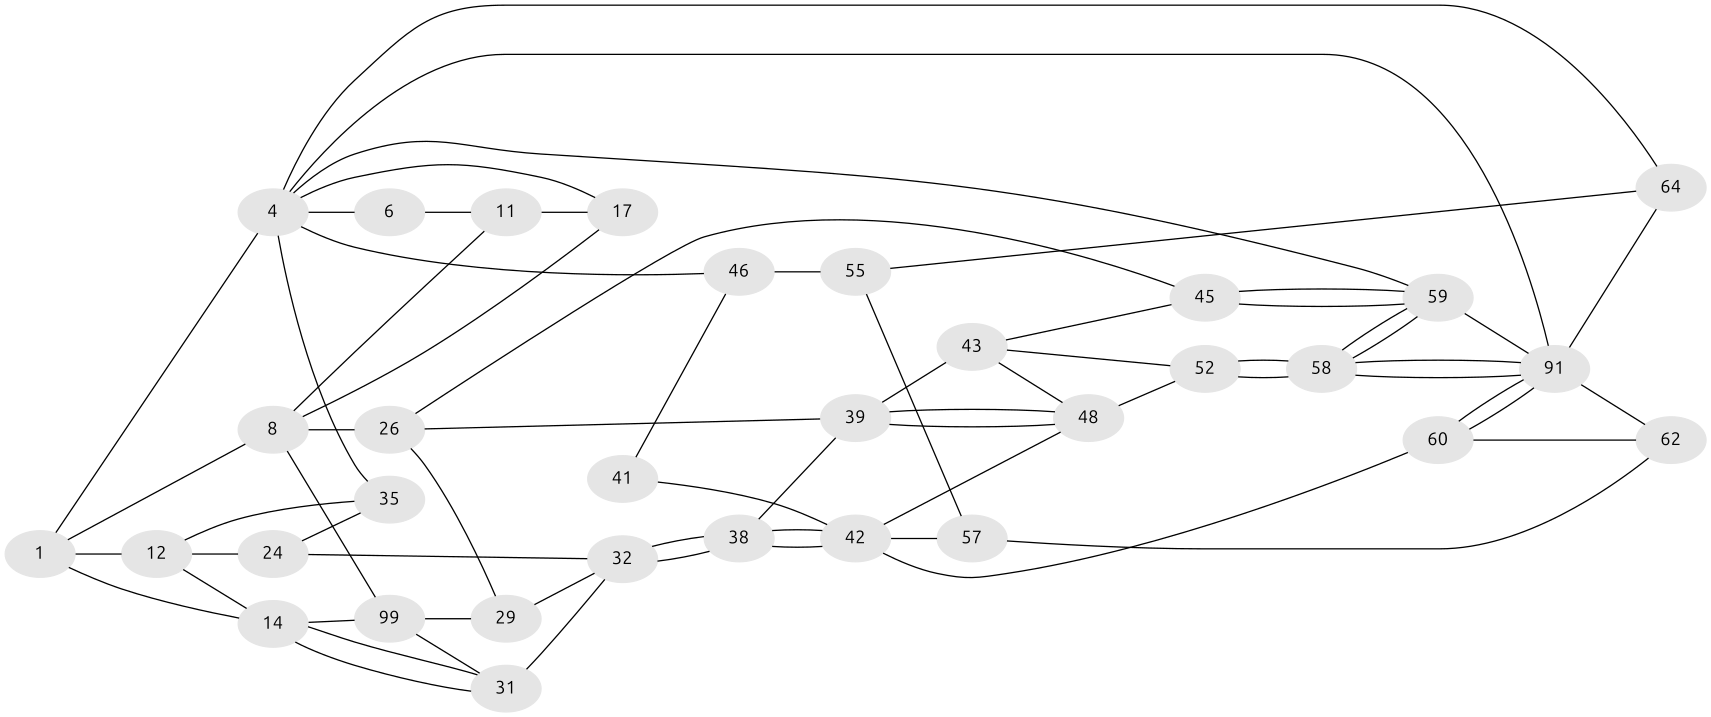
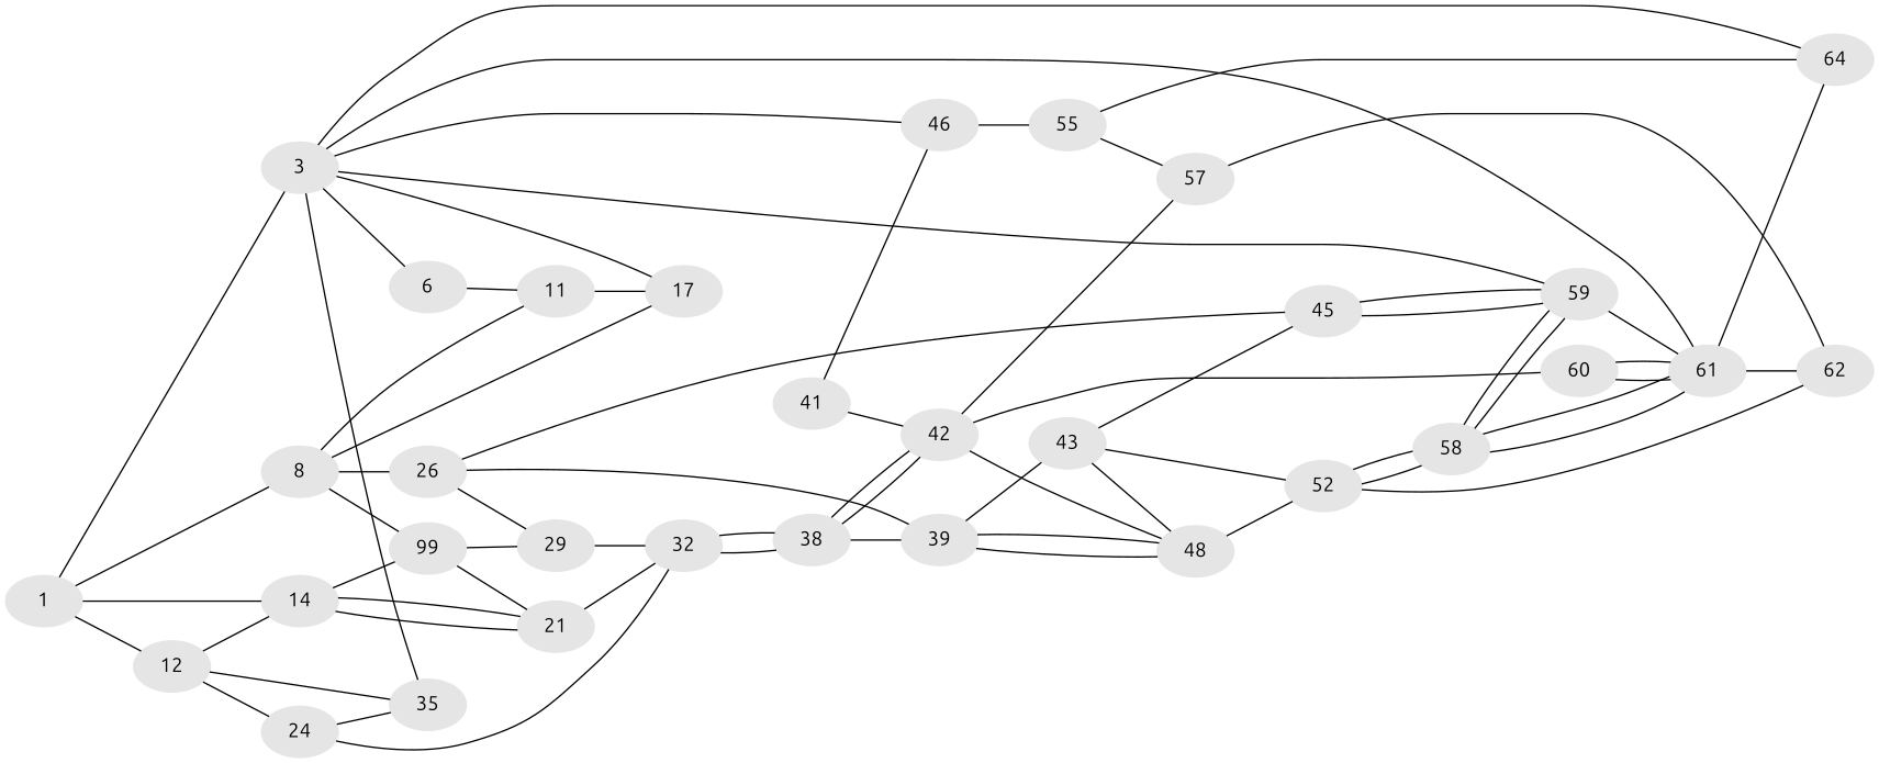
  graph {
    fontname=Ubuntu
    rankdir=LR
    node [color=gray90 fontname=Ubuntu style=filled]
    edge [fontname=Ubuntu]
    1 [super="+7+2"]
-   4 [super="+5+53+34"]
+   4 [super="+5+53+34" label=3]
    8 [super="+9"]
    12 [super="+13+16"]
    14 [super="+15"]
    6
    17 [super="+18"]
    35 [super="+36"]
    46 [super="+47+54"]
    59
-   61 [super="+63" label=91]
+   61 [super="+63"]
    64
    11
    n14 [label=99 super="+22+20"]
    26 [super="+27+30"]
    24 [super="+25+37"]
-   21 [label=31]
+   21
    55 [super="+56"]
    62
    29
    39 [super="+40"]
    45
    32 [super="+33"]
    38
    43 [super="+44"]
    48 [super="+51"]
    42 [super="+49"]
    41
    57
    60
    52
    58
    1 -- 4
    1 -- 8
    1 -- 12 [weight=2]
    1 -- 14
    4 -- 6
    4 -- 17
    4 -- 35
    4 -- 46 [weight=2]
    4 -- 59
    4 -- 61
    4 -- 64
    8 -- 17
    8 -- 11
    8 -- n14
    8 -- 26
    12 -- 14
    12 -- 35
    12 -- 24 [weight=2]
    14 -- n14
    14 -- 21
    14 -- 21
    6 -- 11
    46 -- 55 [weight=2]
    59 -- 61
    61 -- 64
    61 -- 62
    11 -- 17
    n14 -- 21
    n14 -- 29
    26 -- 29
    26 -- 39
    26 -- 45
    24 -- 35
    24 -- 32
    21 -- 32
    55 -- 64
    55 -- 57
    29 -- 32
    39 -- 43
    39 -- 48
    39 -- 48
    45 -- 59
    45 -- 59
    32 -- 38
    32 -- 38
    38 -- 39
    38 -- 42
    38 -- 42
    43 -- 45
    43 -- 48
    43 -- 52
    48 -- 52
    42 -- 48
    42 -- 57
    42 -- 60
    41 -- 46
    41 -- 42
    57 -- 62
    60 -- 61
    60 -- 61
-   60 -- 62
+   52 -- 62
    52 -- 58
    52 -- 58
    58 -- 59
    58 -- 59
    58 -- 61
    58 -- 61
  }
